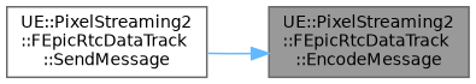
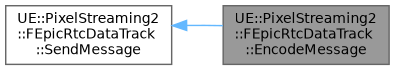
  digraph {
    rankdir=RL
    fontname="DejaVu Sans"
    node [fontname="DejaVu Sans" fontsize=10 shape=box style=filled]
    n1 [color=gray40 fillcolor=grey60 fontcolor=black height=0.2 label="UE::PixelStreaming2\l::FEpicRtcDataTrack\l::EncodeMessage" width=0.4]
    n2 [color=grey40 fillcolor=white height=0.2 label="UE::PixelStreaming2\l::FEpicRtcDataTrack\l::SendMessage" width=0.4]
-   n1 -> n2 [color=steelblue1 dir=back fontname="DejaVu Sans" fontsize=10 labelfontname=Helvetica labelfontsize=10 style=solid]
+   n2 -> n1 [color=steelblue1 dir=back fontname="DejaVu Sans" fontsize=10 labelfontname=Helvetica labelfontsize=10 style=solid]
  }
